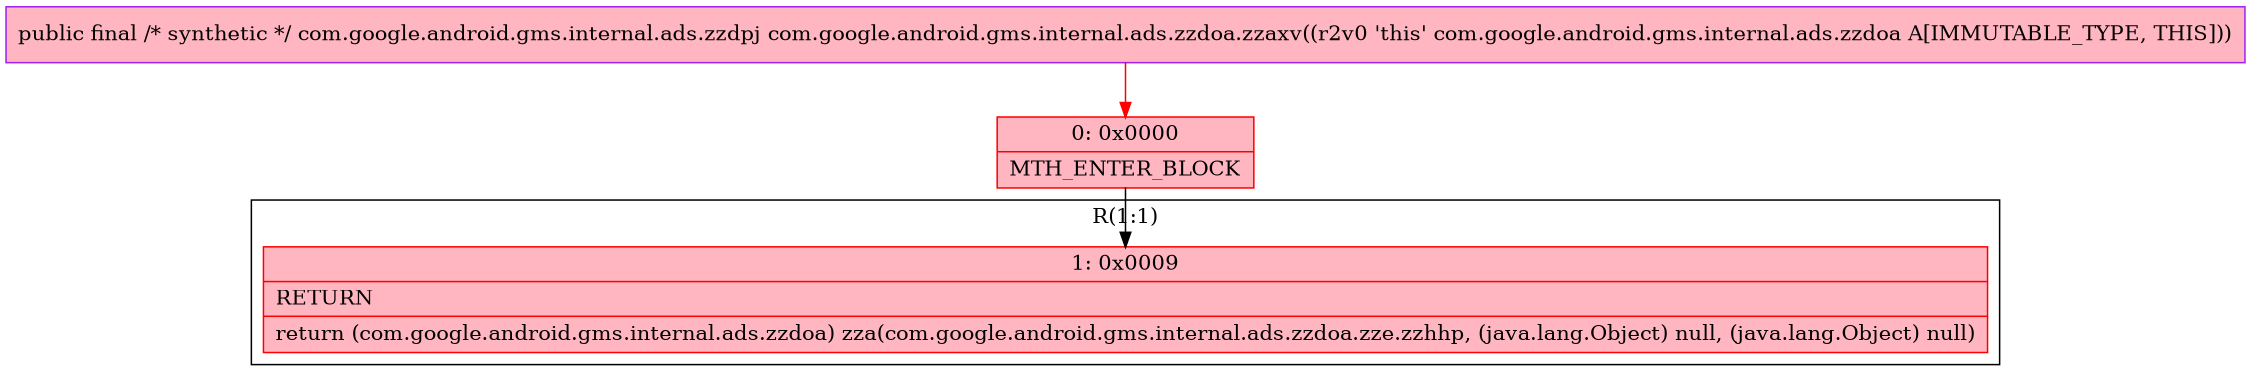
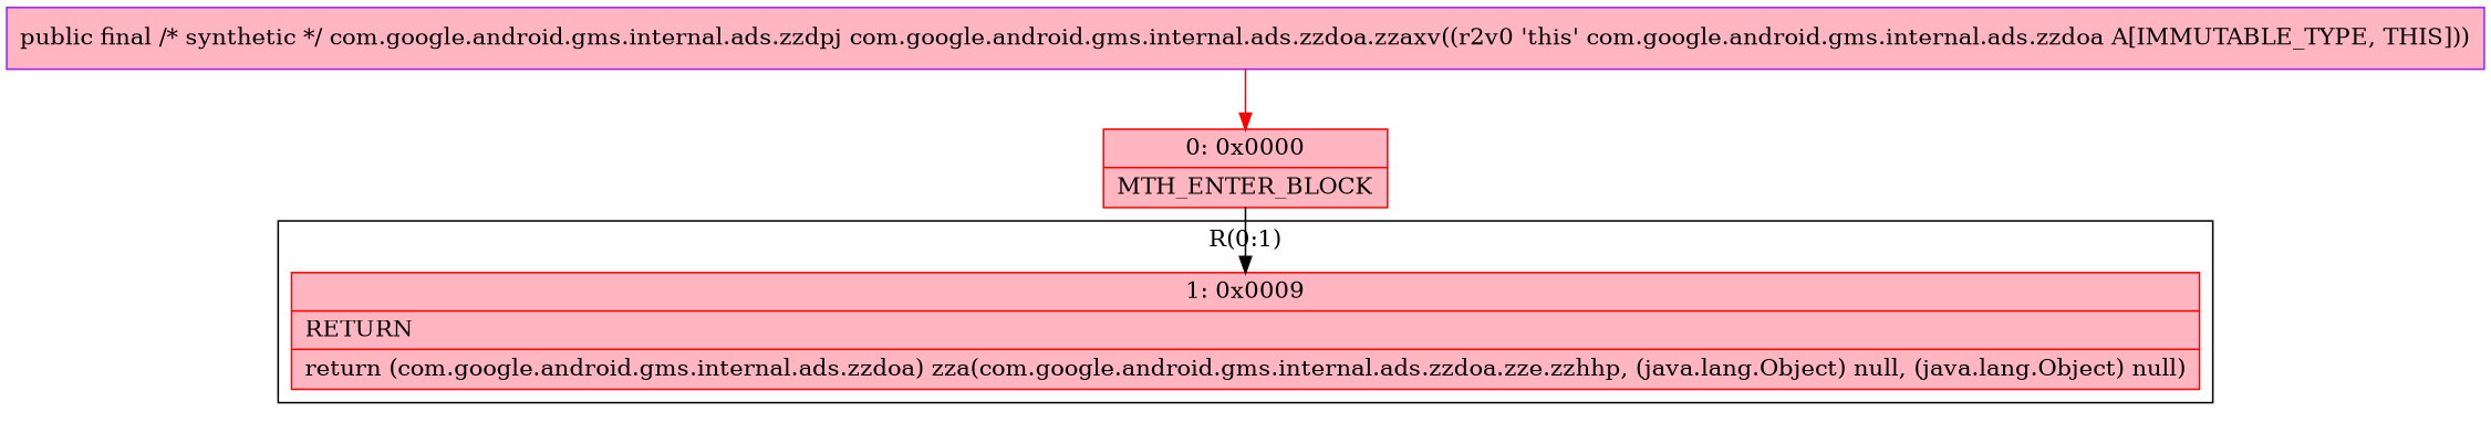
  digraph {
    node [color=red shape=record style=filled fillcolor=lightpink]
    n1 [label="{1\:\ 0x0009|RETURN\l|return (com.google.android.gms.internal.ads.zzdoa) zza(com.google.android.gms.internal.ads.zzdoa.zze.zzhhp, (java.lang.Object) null, (java.lang.Object) null)\l}"]
    n2 [label="{0\:\ 0x0000|MTH_ENTER_BLOCK\l}"]
    n3 [label="{public final \/* synthetic *\/ com.google.android.gms.internal.ads.zzdpj com.google.android.gms.internal.ads.zzdoa.zzaxv((r2v0 'this' com.google.android.gms.internal.ads.zzdoa A[IMMUTABLE_TYPE, THIS])) }" color=purple]
    subgraph cluster_1 {
-     label="R(1:1)"
+     label="R(0:1)"
      n1
    }
    n2 -> n1 [color=black]
    n3 -> n2 [color=red]
  }
